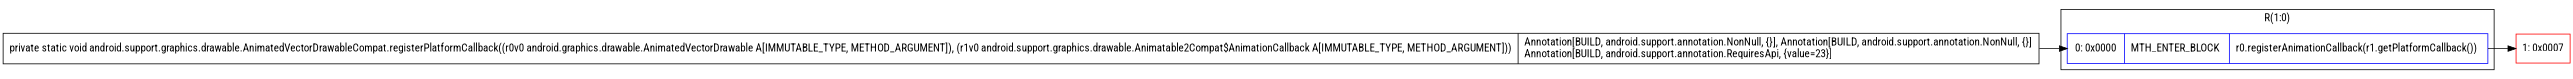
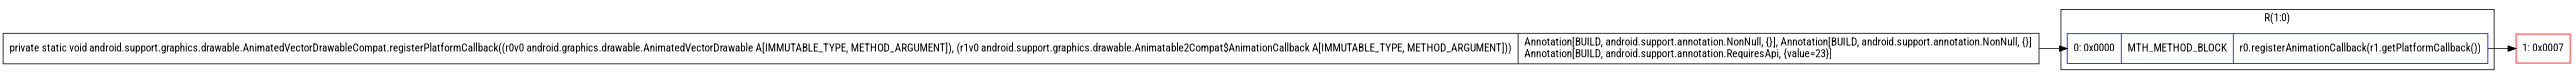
  digraph {
    rankdir=LR
    fontname="Roboto Condensed"
    node [shape=record fontname="Roboto Condensed"]
    edge [fontname="Roboto Condensed"]
-   n1 [color=blue label="{0\:\ 0x0000|MTH_ENTER_BLOCK\l|r0.registerAnimationCallback(r1.getPlatformCallback())\l}"]
+   n1 [color=blue label="{0\:\ 0x0000|MTH_METHOD_BLOCK\l|r0.registerAnimationCallback(r1.getPlatformCallback())\l}"]
    n2 [color=red label="{1\:\ 0x0007}"]
    n3 [label="{private static void android.support.graphics.drawable.AnimatedVectorDrawableCompat.registerPlatformCallback((r0v0 android.graphics.drawable.AnimatedVectorDrawable A[IMMUTABLE_TYPE, METHOD_ARGUMENT]), (r1v0 android.support.graphics.drawable.Animatable2Compat$AnimationCallback A[IMMUTABLE_TYPE, METHOD_ARGUMENT]))  | Annotation[BUILD, android.support.annotation.NonNull, \{\}], Annotation[BUILD, android.support.annotation.NonNull, \{\}]\lAnnotation[BUILD, android.support.annotation.RequiresApi, \{value=23\}]\l}"]
    subgraph cluster_1 {
      label="R(1:0)"
      n1
    }
    n1 -> n2
    n3 -> n1
  }
